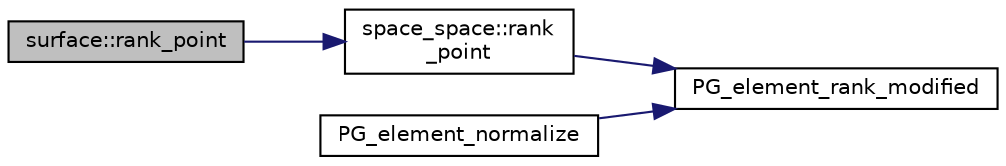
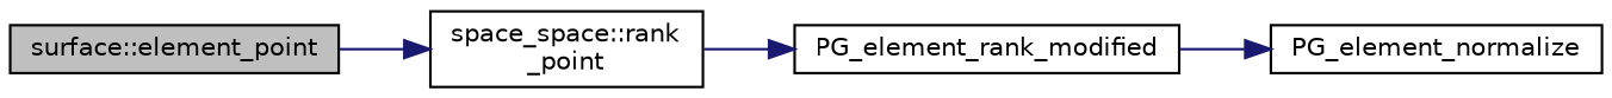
  digraph {
    rankdir=LR
    node [color=black fillcolor=white fontname=Helvetica fontsize=10 shape=record style=filled]
    edge [color=midnightblue fontname=Helvetica fontsize=10 labelfontname=Helvetica labelfontsize=10 style=solid]
-   n1 [fillcolor=grey75 fontcolor=black height=0.2 label="surface::rank_point" width=0.4]
+   n1 [fillcolor=grey75 fontcolor=black height=0.2 label="surface::element_point" width=0.4]
    n2 [height=0.2 label="space_space::rank\l_point" width=0.4]
    n3 [height=0.2 label=PG_element_rank_modified width=0.4]
    n4 [height=0.2 label=PG_element_normalize width=0.4]
    n1 -> n2
    n2 -> n3
-   n4 -> n3
+   n3 -> n4
  }
